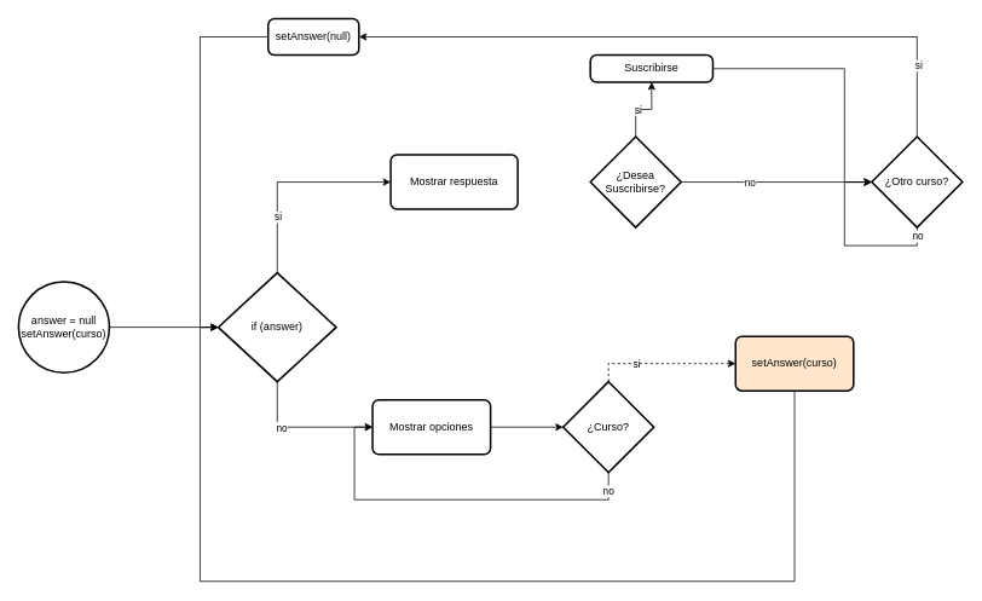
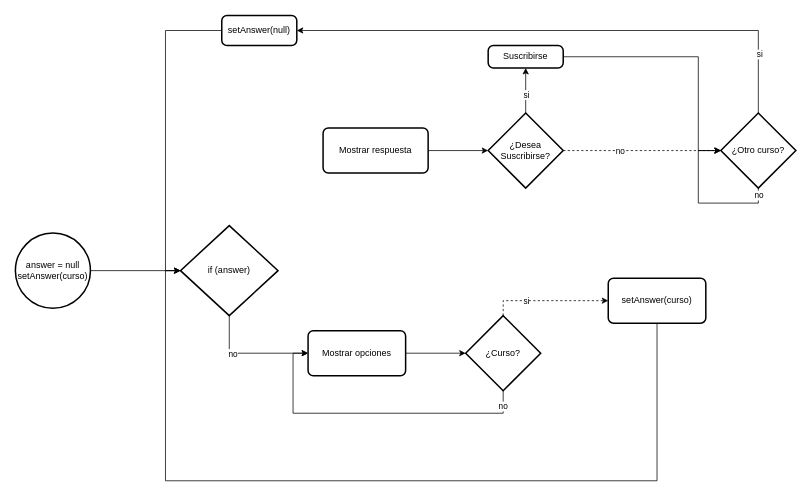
  <mxCell id="0" />
  <mxCell id="1" parent="0" />
  <mxCell id="2" style="edgeStyle=orthogonalEdgeStyle;rounded=0;orthogonalLoop=1;jettySize=auto;html=1;entryX=0;entryY=0.5;entryDx=0;entryDy=0;entryPerimeter=0;startArrow=none;startFill=0;endArrow=classic;endFill=1;" parent="1" source="3" target="8" edge="1"><mxGeometry relative="1" as="geometry" /></mxCell>
  <mxCell id="3" value="answer = null&lt;br&gt;setAnswer(curso)" style="strokeWidth=2;html=1;shape=mxgraph.flowchart.start_2;whiteSpace=wrap;" parent="1" vertex="1"><mxGeometry x="20" y="310" width="100" height="100" as="geometry" /></mxCell>
  <mxCell id="4" style="edgeStyle=orthogonalEdgeStyle;rounded=0;orthogonalLoop=1;jettySize=auto;html=1;entryX=0;entryY=0.5;entryDx=0;entryDy=0;startArrow=none;startFill=0;endArrow=classic;endFill=1;exitX=0.5;exitY=1;exitDx=0;exitDy=0;exitPerimeter=0;" parent="1" source="8" target="10" edge="1"><mxGeometry relative="1" as="geometry" /></mxCell>
  <mxCell id="5" value="no" style="edgeLabel;html=1;align=center;verticalAlign=middle;resizable=0;points=[];" parent="4" vertex="1" connectable="0"><mxGeometry x="-0.298" relative="1" as="geometry"><mxPoint as="offset" /></mxGeometry></mxCell>
- <mxCell id="6" style="edgeStyle=orthogonalEdgeStyle;rounded=0;orthogonalLoop=1;jettySize=auto;html=1;entryX=0;entryY=0.5;entryDx=0;entryDy=0;startArrow=none;startFill=0;endArrow=classic;endFill=1;exitX=0.5;exitY=0;exitDx=0;exitDy=0;exitPerimeter=0;" parent="1" source="8" target="12" edge="1"><mxGeometry relative="1" as="geometry" /></mxCell>
- <mxCell id="7" value="si" style="edgeLabel;html=1;align=center;verticalAlign=middle;resizable=0;points=[];" parent="6" vertex="1" connectable="0"><mxGeometry x="-0.445" relative="1" as="geometry"><mxPoint as="offset" /></mxGeometry></mxCell>
  <mxCell id="8" value="if (answer)" style="strokeWidth=2;html=1;shape=mxgraph.flowchart.decision;whiteSpace=wrap;" parent="1" vertex="1"><mxGeometry x="240" y="300" width="130" height="120" as="geometry" /></mxCell>
  <mxCell id="9" style="edgeStyle=orthogonalEdgeStyle;rounded=0;orthogonalLoop=1;jettySize=auto;html=1;entryX=0;entryY=0.5;entryDx=0;entryDy=0;entryPerimeter=0;startArrow=none;startFill=0;endArrow=classic;endFill=1;" parent="1" source="10" target="31" edge="1"><mxGeometry relative="1" as="geometry" /></mxCell>
  <mxCell id="10" value="Mostrar opciones" style="rounded=1;whiteSpace=wrap;html=1;absoluteArcSize=1;arcSize=14;strokeWidth=2;" parent="1" vertex="1"><mxGeometry x="410" y="440" width="130" height="60" as="geometry" /></mxCell>
+ <mxCell id="11" style="edgeStyle=orthogonalEdgeStyle;rounded=0;orthogonalLoop=1;jettySize=auto;html=1;entryX=0;entryY=0.5;entryDx=0;entryDy=0;entryPerimeter=0;startArrow=none;startFill=0;endArrow=classic;endFill=1;" parent="1" source="12" target="24" edge="1"><mxGeometry relative="1" as="geometry" /></mxCell>
  <mxCell id="12" value="Mostrar respuesta" style="rounded=1;whiteSpace=wrap;html=1;absoluteArcSize=1;arcSize=14;strokeWidth=2;" parent="1" vertex="1"><mxGeometry x="430" y="170" width="140" height="60" as="geometry" /></mxCell>
  <mxCell id="13" style="edgeStyle=orthogonalEdgeStyle;rounded=0;orthogonalLoop=1;jettySize=auto;html=1;entryX=1;entryY=0.5;entryDx=0;entryDy=0;startArrow=none;startFill=0;endArrow=classic;endFill=1;" parent="1" source="17" target="19" edge="1"><mxGeometry relative="1" as="geometry"><Array as="points"><mxPoint x="1010" y="40" /></Array></mxGeometry></mxCell>
  <mxCell id="14" value="si" style="edgeLabel;html=1;align=center;verticalAlign=middle;resizable=0;points=[];" parent="13" vertex="1" connectable="0"><mxGeometry x="-0.782" y="-1" relative="1" as="geometry"><mxPoint as="offset" /></mxGeometry></mxCell>
  <mxCell id="15" value="" style="edgeStyle=orthogonalEdgeStyle;rounded=0;orthogonalLoop=1;jettySize=auto;html=1;startArrow=classic;startFill=1;endArrow=none;endFill=0;entryX=0.5;entryY=1;entryDx=0;entryDy=0;entryPerimeter=0;exitX=0;exitY=0.5;exitDx=0;exitDy=0;exitPerimeter=0;" parent="1" source="17" target="17" edge="1"><mxGeometry relative="1" as="geometry"><mxPoint x="1010" y="330" as="targetPoint" /><Array as="points"><mxPoint x="930" y="200" /><mxPoint x="930" y="270" /><mxPoint x="1010" y="270" /></Array></mxGeometry></mxCell>
  <mxCell id="16" value="no" style="edgeLabel;html=1;align=center;verticalAlign=middle;resizable=0;points=[];" parent="15" vertex="1" connectable="0"><mxGeometry x="-0.28" relative="1" as="geometry"><mxPoint x="80" y="17.97" as="offset" /></mxGeometry></mxCell>
  <mxCell id="17" value="¿Otro curso?" style="strokeWidth=2;html=1;shape=mxgraph.flowchart.decision;whiteSpace=wrap;" parent="1" vertex="1"><mxGeometry x="960" y="150" width="100" height="100" as="geometry" /></mxCell>
  <mxCell id="18" style="edgeStyle=orthogonalEdgeStyle;rounded=0;orthogonalLoop=1;jettySize=auto;html=1;entryX=0;entryY=0.5;entryDx=0;entryDy=0;entryPerimeter=0;startArrow=none;startFill=0;endArrow=classic;endFill=1;" parent="1" source="19" target="8" edge="1"><mxGeometry relative="1" as="geometry"><Array as="points"><mxPoint x="220" y="40" /><mxPoint x="220" y="360" /></Array></mxGeometry></mxCell>
  <mxCell id="19" value="setAnswer(null)" style="rounded=1;whiteSpace=wrap;html=1;absoluteArcSize=1;arcSize=14;strokeWidth=2;" parent="1" vertex="1"><mxGeometry x="295" y="20" width="100" height="40" as="geometry" /></mxCell>
  <mxCell id="20" style="edgeStyle=orthogonalEdgeStyle;rounded=0;orthogonalLoop=1;jettySize=auto;html=1;entryX=0.5;entryY=1;entryDx=0;entryDy=0;startArrow=none;startFill=0;endArrow=classic;endFill=1;exitX=0.5;exitY=0;exitDx=0;exitDy=0;exitPerimeter=0;" parent="1" source="24" target="26" edge="1"><mxGeometry relative="1" as="geometry" /></mxCell>
  <mxCell id="21" value="si" style="edgeLabel;html=1;align=center;verticalAlign=middle;resizable=0;points=[];" parent="20" vertex="1" connectable="0"><mxGeometry x="-0.17" relative="1" as="geometry"><mxPoint as="offset" /></mxGeometry></mxCell>
- <mxCell id="22" style="edgeStyle=orthogonalEdgeStyle;rounded=0;orthogonalLoop=1;jettySize=auto;html=1;entryX=0;entryY=0.5;entryDx=0;entryDy=0;entryPerimeter=0;startArrow=none;startFill=0;endArrow=classic;endFill=1;" parent="1" source="24" target="17" edge="1"><mxGeometry relative="1" as="geometry" /></mxCell>
+ <mxCell id="22" style="edgeStyle=orthogonalEdgeStyle;rounded=0;orthogonalLoop=1;jettySize=auto;html=1;entryX=0;entryY=0.5;entryDx=0;entryDy=0;entryPerimeter=0;startArrow=none;startFill=0;endArrow=classic;endFill=1;dashed=1;" parent="1" source="24" target="17" edge="1"><mxGeometry relative="1" as="geometry" /></mxCell>
  <mxCell id="23" value="no" style="edgeLabel;html=1;align=center;verticalAlign=middle;resizable=0;points=[];" parent="22" vertex="1" connectable="0"><mxGeometry x="-0.29" y="-9" relative="1" as="geometry"><mxPoint y="-9" as="offset" /></mxGeometry></mxCell>
  <mxCell id="24" value="¿Desea Suscribirse?" style="strokeWidth=2;html=1;shape=mxgraph.flowchart.decision;whiteSpace=wrap;" parent="1" vertex="1"><mxGeometry x="650" y="150" width="100" height="100" as="geometry" /></mxCell>
  <mxCell id="25" style="edgeStyle=orthogonalEdgeStyle;rounded=0;orthogonalLoop=1;jettySize=auto;html=1;entryX=0;entryY=0.5;entryDx=0;entryDy=0;entryPerimeter=0;startArrow=none;startFill=0;endArrow=classic;endFill=1;" parent="1" source="26" target="17" edge="1"><mxGeometry relative="1" as="geometry"><Array as="points"><mxPoint x="930" y="75" /><mxPoint x="930" y="200" /></Array></mxGeometry></mxCell>
- <mxCell id="26" value="Suscribirse" style="rounded=1;whiteSpace=wrap;html=1;absoluteArcSize=1;arcSize=14;strokeWidth=2;" parent="1" vertex="1"><mxGeometry x="650" y="60" width="135" height="30" as="geometry" /></mxCell>
+ <mxCell id="26" value="Suscribirse" style="rounded=1;whiteSpace=wrap;html=1;absoluteArcSize=1;arcSize=14;strokeWidth=2;" parent="1" vertex="1"><mxGeometry x="650" y="60" width="100" height="30" as="geometry" /></mxCell>
  <mxCell id="27" style="edgeStyle=orthogonalEdgeStyle;rounded=0;orthogonalLoop=1;jettySize=auto;html=1;entryX=0;entryY=0.5;entryDx=0;entryDy=0;startArrow=none;startFill=0;endArrow=classic;endFill=1;exitX=0.5;exitY=0;exitDx=0;exitDy=0;exitPerimeter=0;dashed=1;" parent="1" source="31" target="33" edge="1"><mxGeometry relative="1" as="geometry" /></mxCell>
  <mxCell id="28" value="si" style="edgeLabel;html=1;align=center;verticalAlign=middle;resizable=0;points=[];" parent="27" vertex="1" connectable="0"><mxGeometry x="-0.428" y="-1" relative="1" as="geometry"><mxPoint x="4.33" y="-1" as="offset" /></mxGeometry></mxCell>
  <mxCell id="29" style="edgeStyle=orthogonalEdgeStyle;rounded=0;orthogonalLoop=1;jettySize=auto;html=1;entryX=0;entryY=0.5;entryDx=0;entryDy=0;startArrow=none;startFill=0;endArrow=classic;endFill=1;" parent="1" source="31" target="10" edge="1"><mxGeometry relative="1" as="geometry"><Array as="points"><mxPoint x="670" y="550" /><mxPoint x="390" y="550" /><mxPoint x="390" y="470" /></Array></mxGeometry></mxCell>
  <mxCell id="30" value="no" style="edgeLabel;html=1;align=center;verticalAlign=middle;resizable=0;points=[];" parent="29" vertex="1" connectable="0"><mxGeometry x="-0.902" y="-1" relative="1" as="geometry"><mxPoint as="offset" /></mxGeometry></mxCell>
  <mxCell id="31" value="¿Curso?" style="strokeWidth=2;html=1;shape=mxgraph.flowchart.decision;whiteSpace=wrap;" parent="1" vertex="1"><mxGeometry x="620" y="420" width="100" height="100" as="geometry" /></mxCell>
  <mxCell id="32" style="edgeStyle=orthogonalEdgeStyle;rounded=0;orthogonalLoop=1;jettySize=auto;html=1;entryX=0;entryY=0.5;entryDx=0;entryDy=0;entryPerimeter=0;startArrow=none;startFill=0;endArrow=classic;endFill=1;" parent="1" source="33" target="8" edge="1"><mxGeometry relative="1" as="geometry"><Array as="points"><mxPoint x="875" y="640" /><mxPoint x="220" y="640" /><mxPoint x="220" y="360" /></Array></mxGeometry></mxCell>
- <mxCell id="33" value="setAnswer(curso)" style="rounded=1;whiteSpace=wrap;html=1;absoluteArcSize=1;arcSize=14;strokeWidth=2;fillColor=#ffe6cc;" parent="1" vertex="1"><mxGeometry x="810" y="370" width="130" height="60" as="geometry" /></mxCell>
+ <mxCell id="33" value="setAnswer(curso)" style="rounded=1;whiteSpace=wrap;html=1;absoluteArcSize=1;arcSize=14;strokeWidth=2;" parent="1" vertex="1"><mxGeometry x="810" y="370" width="130" height="60" as="geometry" /></mxCell>
